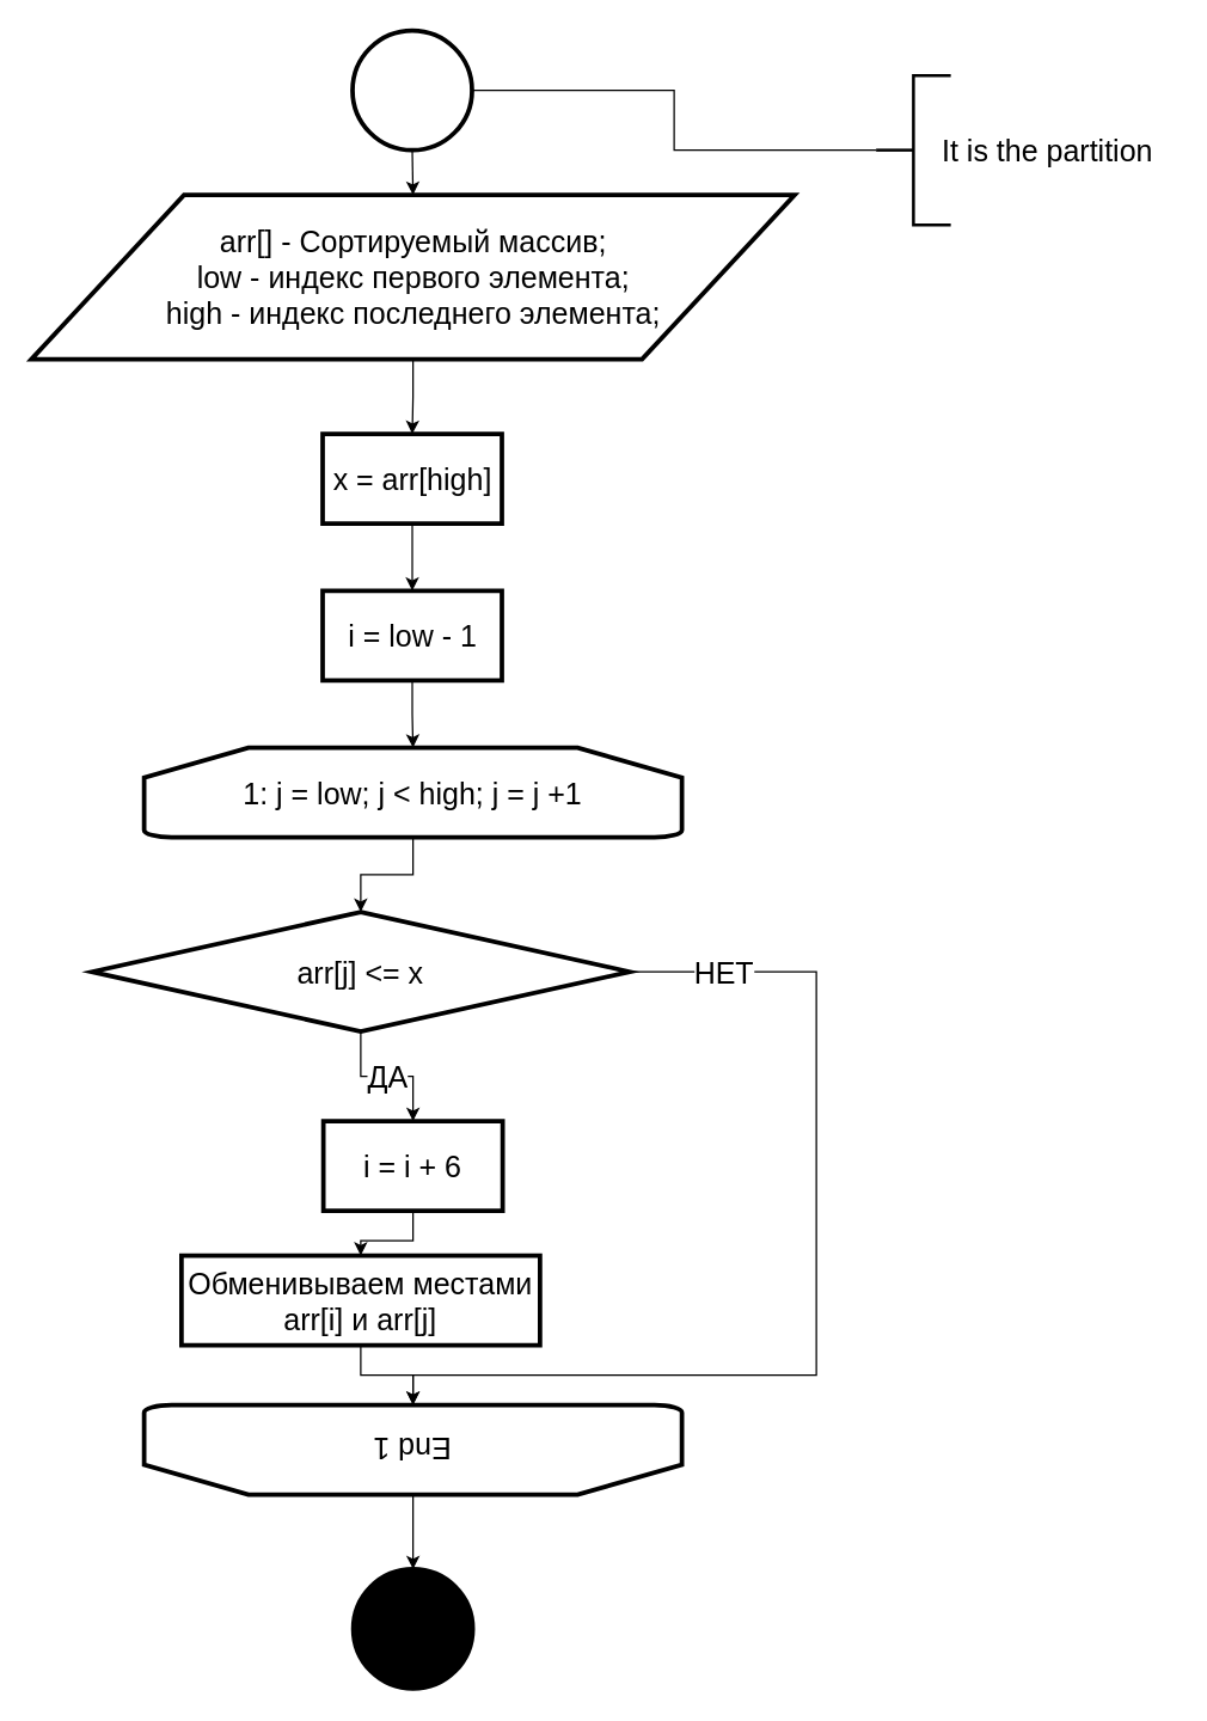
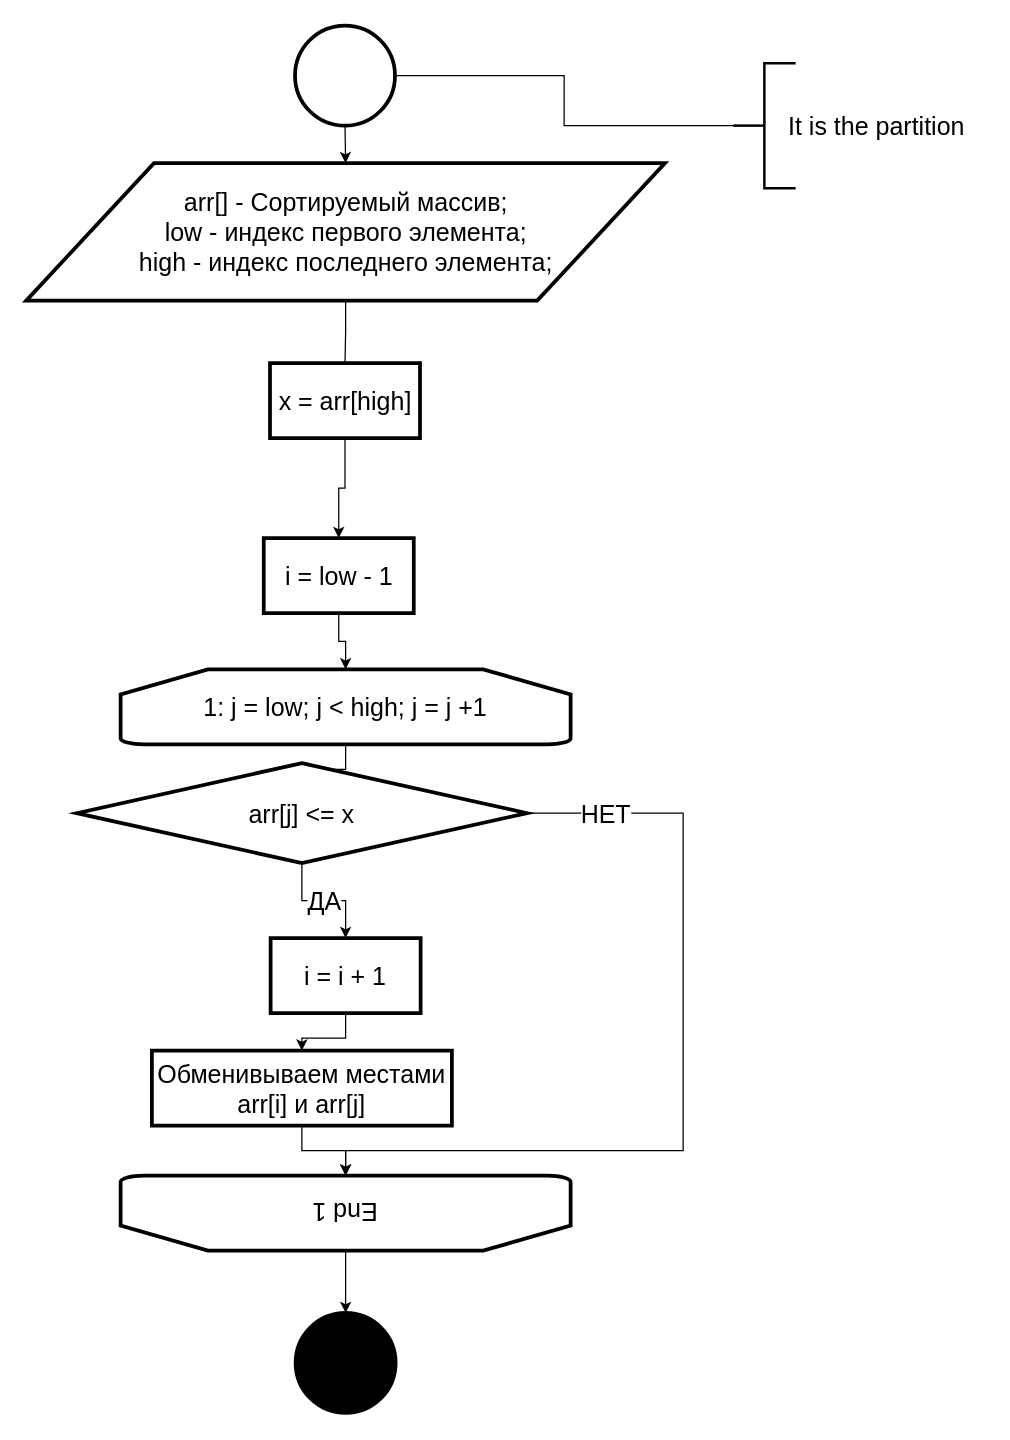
  <mxCell id="0" value="" style=";html=1;" />
  <mxCell id="1" style=";html=1;" parent="0" />
  <mxCell id="2" style="edgeStyle=orthogonalEdgeStyle;rounded=0;orthogonalLoop=1;jettySize=auto;html=1;exitX=0.5;exitY=1;exitDx=0;exitDy=0;entryX=0.5;entryY=0;entryDx=0;entryDy=0;" parent="1" source="3" target="10" edge="1"><mxGeometry relative="1" as="geometry" /></mxCell>
  <mxCell id="3" value="" style="ellipse;whiteSpace=wrap;html=1;aspect=fixed;strokeWidth=3;" parent="1" vertex="1"><mxGeometry x="235.5" y="20" width="80" height="80" as="geometry" /></mxCell>
  <mxCell id="4" style="edgeStyle=orthogonalEdgeStyle;rounded=0;orthogonalLoop=1;jettySize=auto;html=1;entryX=0.5;entryY=0;entryDx=0;entryDy=0;" parent="1" source="5" target="7" edge="1"><mxGeometry relative="1" as="geometry" /></mxCell>
  <mxCell id="5" value="&lt;span style=&quot;font-size: 20px&quot;&gt;x = arr[high]&lt;/span&gt;" style="rounded=0;whiteSpace=wrap;html=1;shadow=0;glass=0;strokeWidth=3;" parent="1" vertex="1"><mxGeometry x="215.5" y="290" width="120" height="60" as="geometry" /></mxCell>
  <mxCell id="6" style="edgeStyle=orthogonalEdgeStyle;rounded=0;orthogonalLoop=1;jettySize=auto;html=1;entryX=0.5;entryY=0;entryDx=0;entryDy=0;entryPerimeter=0;fontSize=20;" parent="1" source="7" target="12" edge="1"><mxGeometry relative="1" as="geometry" /></mxCell>
- <mxCell id="7" value="&lt;span style=&quot;font-size: 20px&quot;&gt;i = low - 1&lt;/span&gt;" style="rounded=0;whiteSpace=wrap;html=1;shadow=0;glass=0;strokeWidth=3;" parent="1" vertex="1"><mxGeometry x="215.5" y="395" width="120" height="60" as="geometry" /></mxCell>
+ <mxCell id="7" value="&lt;span style=&quot;font-size: 20px&quot;&gt;i = low - 1&lt;/span&gt;" style="rounded=0;whiteSpace=wrap;html=1;shadow=0;glass=0;strokeWidth=3;" parent="1" vertex="1"><mxGeometry x="210.5" y="430" width="120" height="60" as="geometry" /></mxCell>
  <mxCell id="8" value="" style="ellipse;whiteSpace=wrap;html=1;aspect=fixed;strokeWidth=3;fillColor=#000000;" parent="1" vertex="1"><mxGeometry x="236" y="1049.833" width="80" height="80" as="geometry" /></mxCell>
- <mxCell id="9" style="edgeStyle=orthogonalEdgeStyle;rounded=0;orthogonalLoop=1;jettySize=auto;html=1;entryX=0.5;entryY=0;entryDx=0;entryDy=0;" parent="1" source="10" target="5" edge="1"><mxGeometry relative="1" as="geometry" /></mxCell>
+ <mxCell id="9" style="edgeStyle=orthogonalEdgeStyle;rounded=0;orthogonalLoop=1;jettySize=auto;html=1;entryX=0.5;entryY=0;entryDx=0;entryDy=0;endArrow=none;" parent="1" source="10" target="5" edge="1"><mxGeometry relative="1" as="geometry" /></mxCell>
  <mxCell id="10" value="&lt;font style=&quot;font-size: 20px&quot;&gt;arr[] - Сортируемый массив;&lt;br&gt;low - индекс первого элемента;&lt;br&gt;high - индекс последнего элемента;&lt;/font&gt;" style="shape=parallelogram;perimeter=parallelogramPerimeter;whiteSpace=wrap;html=1;strokeWidth=3;" parent="1" vertex="1"><mxGeometry x="20.5" y="130" width="511" height="110" as="geometry" /></mxCell>
  <mxCell id="11" style="edgeStyle=orthogonalEdgeStyle;rounded=0;orthogonalLoop=1;jettySize=auto;html=1;entryX=0.5;entryY=0;entryDx=0;entryDy=0;fontSize=20;" parent="1" source="12" target="17" edge="1"><mxGeometry relative="1" as="geometry" /></mxCell>
- <mxCell id="12" value="&lt;font style=&quot;font-size: 20px&quot;&gt;1: j = low; j &amp;lt; high; j = j +1&lt;/font&gt;" style="strokeWidth=3;html=1;shape=mxgraph.flowchart.loop_limit;whiteSpace=wrap;" parent="1" vertex="1"><mxGeometry x="96" y="500" width="360" height="60" as="geometry" /></mxCell>
+ <mxCell id="12" value="&lt;font style=&quot;font-size: 20px&quot;&gt;1: j = low; j &amp;lt; high; j = j +1&lt;/font&gt;" style="strokeWidth=3;html=1;shape=mxgraph.flowchart.loop_limit;whiteSpace=wrap;" parent="1" vertex="1"><mxGeometry x="96" y="535" width="360" height="60" as="geometry" /></mxCell>
  <mxCell id="13" style="edgeStyle=orthogonalEdgeStyle;rounded=0;orthogonalLoop=1;jettySize=auto;html=1;exitX=0.5;exitY=0;exitDx=0;exitDy=0;exitPerimeter=0;entryX=0.5;entryY=0;entryDx=0;entryDy=0;fontSize=20;" parent="1" source="14" target="8" edge="1"><mxGeometry relative="1" as="geometry" /></mxCell>
  <mxCell id="14" value="End 1" style="strokeWidth=3;html=1;shape=mxgraph.flowchart.loop_limit;whiteSpace=wrap;rotation=-180;fontSize=20;" parent="1" vertex="1"><mxGeometry x="96" y="940" width="360" height="60" as="geometry" /></mxCell>
  <mxCell id="15" value="ДА" style="edgeStyle=orthogonalEdgeStyle;rounded=0;orthogonalLoop=1;jettySize=auto;html=1;exitX=0.5;exitY=1;exitDx=0;exitDy=0;entryX=0.5;entryY=0;entryDx=0;entryDy=0;fontSize=20;" parent="1" source="17" target="19" edge="1"><mxGeometry relative="1" as="geometry" /></mxCell>
  <mxCell id="16" value="НЕТ" style="edgeStyle=orthogonalEdgeStyle;rounded=0;orthogonalLoop=1;jettySize=auto;html=1;fontSize=20;entryX=0.5;entryY=1;entryDx=0;entryDy=0;entryPerimeter=0;" parent="1" source="17" target="14" edge="1"><mxGeometry x="-0.815" relative="1" as="geometry"><mxPoint x="516" y="950" as="targetPoint" /><Array as="points"><mxPoint x="546" y="650" /><mxPoint x="546" y="920" /><mxPoint x="276" y="920" /></Array><mxPoint as="offset" /></mxGeometry></mxCell>
  <mxCell id="17" value="arr[j] &amp;lt;= x" style="rhombus;whiteSpace=wrap;html=1;strokeWidth=3;fontSize=20;" parent="1" vertex="1"><mxGeometry x="61" y="610" width="360" height="80" as="geometry" /></mxCell>
  <mxCell id="18" style="edgeStyle=orthogonalEdgeStyle;rounded=0;orthogonalLoop=1;jettySize=auto;html=1;entryX=0.5;entryY=0;entryDx=0;entryDy=0;fontSize=20;" parent="1" source="19" target="21" edge="1"><mxGeometry relative="1" as="geometry" /></mxCell>
- <mxCell id="19" value="i = i + 6" style="rounded=0;whiteSpace=wrap;html=1;strokeWidth=3;fontSize=20;" parent="1" vertex="1"><mxGeometry x="216" y="750" width="120" height="60" as="geometry" /></mxCell>
+ <mxCell id="19" value="i = i + 1" style="rounded=0;whiteSpace=wrap;html=1;strokeWidth=3;fontSize=20;" parent="1" vertex="1"><mxGeometry x="216" y="750" width="120" height="60" as="geometry" /></mxCell>
  <mxCell id="20" style="edgeStyle=orthogonalEdgeStyle;rounded=0;orthogonalLoop=1;jettySize=auto;html=1;fontSize=20;" parent="1" source="21" target="14" edge="1"><mxGeometry relative="1" as="geometry" /></mxCell>
  <mxCell id="21" value="Обменивываем местами arr[i] и arr[j]" style="rounded=0;whiteSpace=wrap;html=1;strokeWidth=3;fontSize=20;" parent="1" vertex="1"><mxGeometry x="121" y="840" width="240" height="60" as="geometry" /></mxCell>
  <mxCell id="22" style="rounded=0;orthogonalLoop=1;jettySize=auto;html=1;entryX=1;entryY=0.5;entryDx=0;entryDy=0;fontSize=20;edgeStyle=orthogonalEdgeStyle;endArrow=none;endFill=0;" parent="1" source="23" target="3" edge="1"><mxGeometry relative="1" as="geometry" /></mxCell>
  <mxCell id="23" value="" style="strokeWidth=2;html=1;shape=mxgraph.flowchart.annotation_2;align=left;labelPosition=right;pointerEvents=1;fontSize=20;" parent="1" vertex="1"><mxGeometry x="586" y="50" width="50" height="100" as="geometry" /></mxCell>
  <mxCell id="24" value="It is the partition" style="text;html=1;strokeColor=none;fillColor=none;align=center;verticalAlign=middle;whiteSpace=wrap;rounded=0;fontSize=20;" parent="1" vertex="1"><mxGeometry x="616" y="90" width="170" height="20" as="geometry" /></mxCell>
